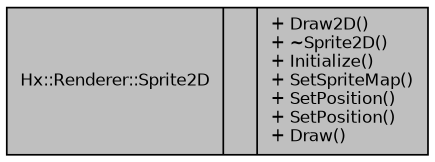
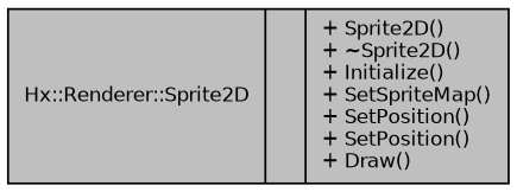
  digraph {
    rankdir=LR
-   n1 [color=black fillcolor=grey75 fontcolor=black fontname=Helvetica fontsize=10 height=0.2 label="{Hx::Renderer::Sprite2D\n||+ Draw2D()\l+ ~Sprite2D()\l+ Initialize()\l+ SetSpriteMap()\l+ SetPosition()\l+ SetPosition()\l+ Draw()\l}" shape=record style=filled width=0.4]
+   n1 [color=black fillcolor=grey75 fontcolor=black fontname=Helvetica fontsize=10 height=0.2 label="{Hx::Renderer::Sprite2D\n||+ Sprite2D()\l+ ~Sprite2D()\l+ Initialize()\l+ SetSpriteMap()\l+ SetPosition()\l+ SetPosition()\l+ Draw()\l}" shape=record style=filled width=0.4]
  }
